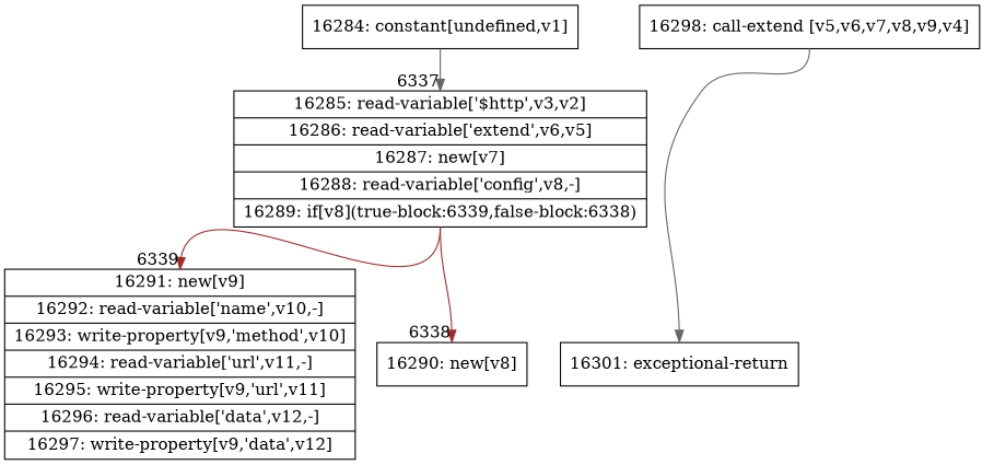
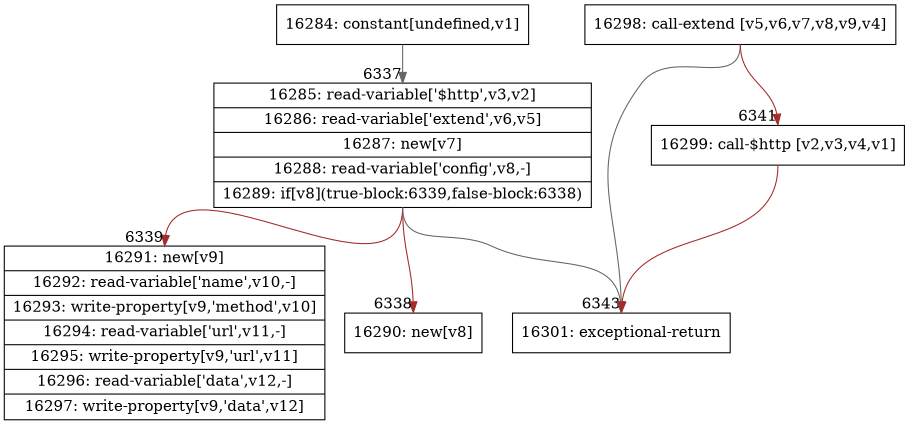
  digraph {
    rankdir=TD
    node [shape=record]
    edge [color=brown headport=n tailport=s]
    n1 [label="{16284: constant[undefined,v1]}"]
    n2 [label="{16285: read-variable['$http',v3,v2]|16286: read-variable['extend',v6,v5]|16287: new[v7]|16288: read-variable['config',v8,-]|16289: if[v8](true-block:6339,false-block:6338)}"]
    n3 [label="{16291: new[v9]|16292: read-variable['name',v10,-]|16293: write-property[v9,'method',v10]|16294: read-variable['url',v11,-]|16295: write-property[v9,'url',v11]|16296: read-variable['data',v12,-]|16297: write-property[v9,'data',v12]}"]
    n4 [label="{16290: new[v8]}"]
    n5 [label="{16301: exceptional-return}"]
    n6 [label="{16298: call-extend [v5,v6,v7,v8,v9,v4]}"]
+   n7 [label="{16299: call-$http [v2,v3,v4,v1]}"]
    n1 -> n2 [color=gray40 headlabel="      6337"]
    n2 -> n3 [headlabel="      6339"]
    n2 -> n4 [headlabel="      6338"]
+   n2 -> n5 [color=gray40 headlabel="      6343"]
    n6 -> n5 [color=gray40]
+   n6 -> n7 [headlabel="      6341"]
+   n7 -> n5
  }
